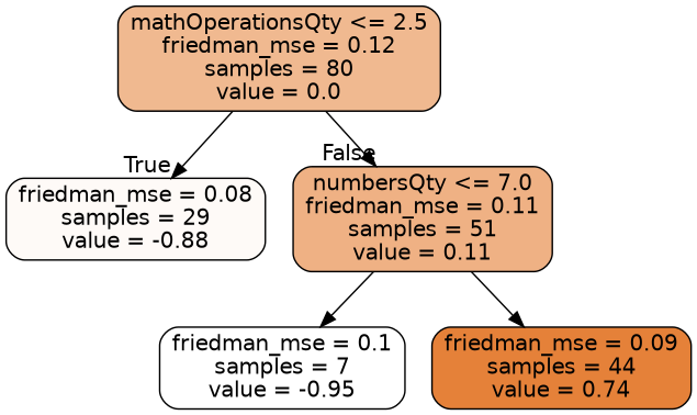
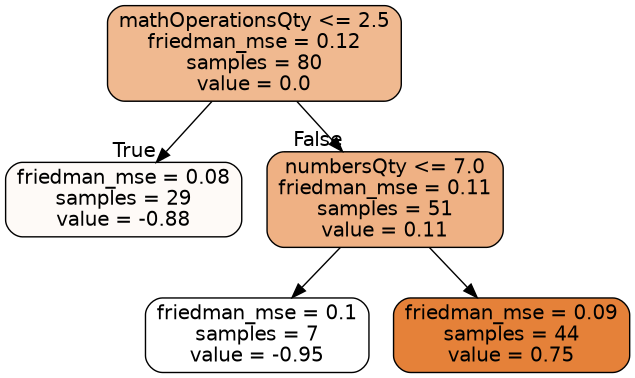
  digraph {
    node [color=black fontname=helvetica shape=box style="filled, rounded"]
    edge [fontname=helvetica]
    n1 [fillcolor="#f0b990" label="mathOperationsQty <= 2.5\nfriedman_mse = 0.12\nsamples = 80\nvalue = 0.0"]
    n2 [fillcolor="#fefaf7" label="friedman_mse = 0.08\nsamples = 29\nvalue = -0.88"]
    n3 [fillcolor="#efb184" label="numbersQty <= 7.0\nfriedman_mse = 0.11\nsamples = 51\nvalue = 0.11"]
    n4 [fillcolor="#ffffff" label="friedman_mse = 0.1\nsamples = 7\nvalue = -0.95"]
-   n5 [fillcolor="#e58139" label="friedman_mse = 0.09\nsamples = 44\nvalue = 0.74"]
+   n5 [fillcolor="#e58139" label="friedman_mse = 0.09\nsamples = 44\nvalue = 0.75"]
    n1 -> n2 [headlabel=True labelangle=45 labeldistance=2.5]
    n1 -> n3 [headlabel=False labelangle=-45 labeldistance=2.5]
    n3 -> n4
    n3 -> n5
  }
